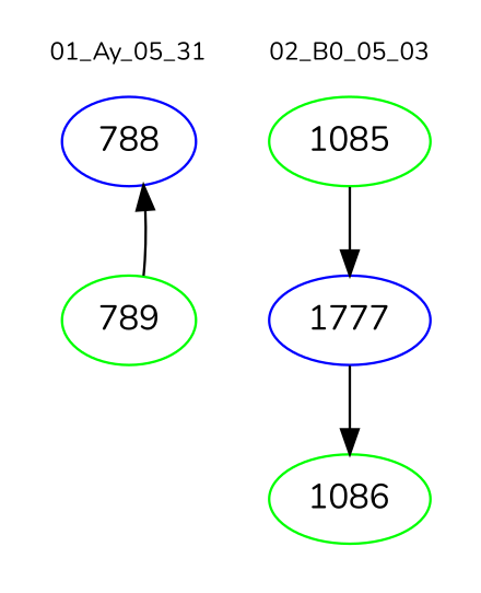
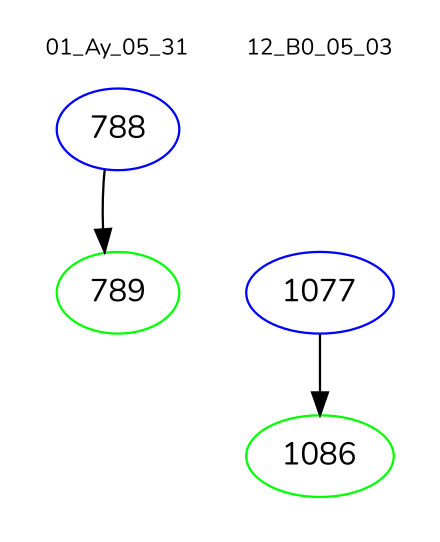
  digraph {
    fontname=Nunito
    node [color=green fontname=Nunito]
    edge [color=black fontname=Nunito]
    n1 [color=blue label=788]
    n2 [label=789]
-   n3 [label=1085]
-   n4 [color=blue label=1777]
+   n4 [color=blue label=1077]
    n5 [label=1086]
    subgraph cluster_1 {
      color=white
      fontsize=10
      label="01_Ay_05_31"
      n1
      n2
    }
    subgraph cluster_2 {
      color=white
      fontsize=10
-     label="02_B0_05_03"
-     n3
+     label="12_B0_05_03"
      n4
      n5
    }
-   n2 -> n1
-   n3 -> n4
+   n1 -> n2
    n4 -> n5
  }
